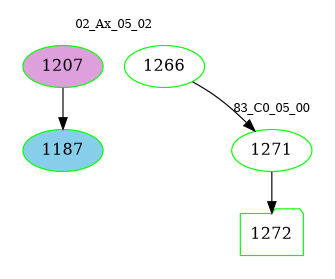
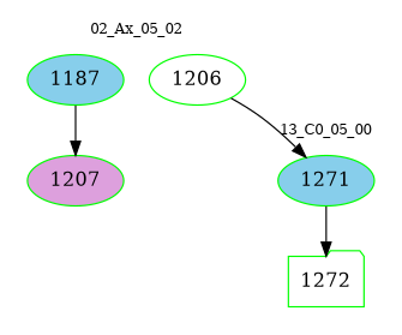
  digraph {
    node [color=green fillcolor=white shape=ellipse style=filled]
    edge [color=black]
-   n1 [label=1266]
+   n1 [label=1206]
    n2 [fillcolor=plum label=1207]
    n3 [fillcolor=skyblue label=1187]
-   n4 [label=1271]
+   n4 [fillcolor=skyblue label=1271]
    n5 [label=1272 shape=folder]
    subgraph cluster_1 {
      color=white
      fontsize=10
      label="02_Ax_05_02"
      n1
      n2
      n3
    }
    subgraph cluster_2 {
      color=white
      fontsize=10
-     label="83_C0_05_00"
+     label="13_C0_05_00"
      n4
      n5
    }
    n1 -> n4
-   n2 -> n3
+   n3 -> n2
    n4 -> n5
  }
